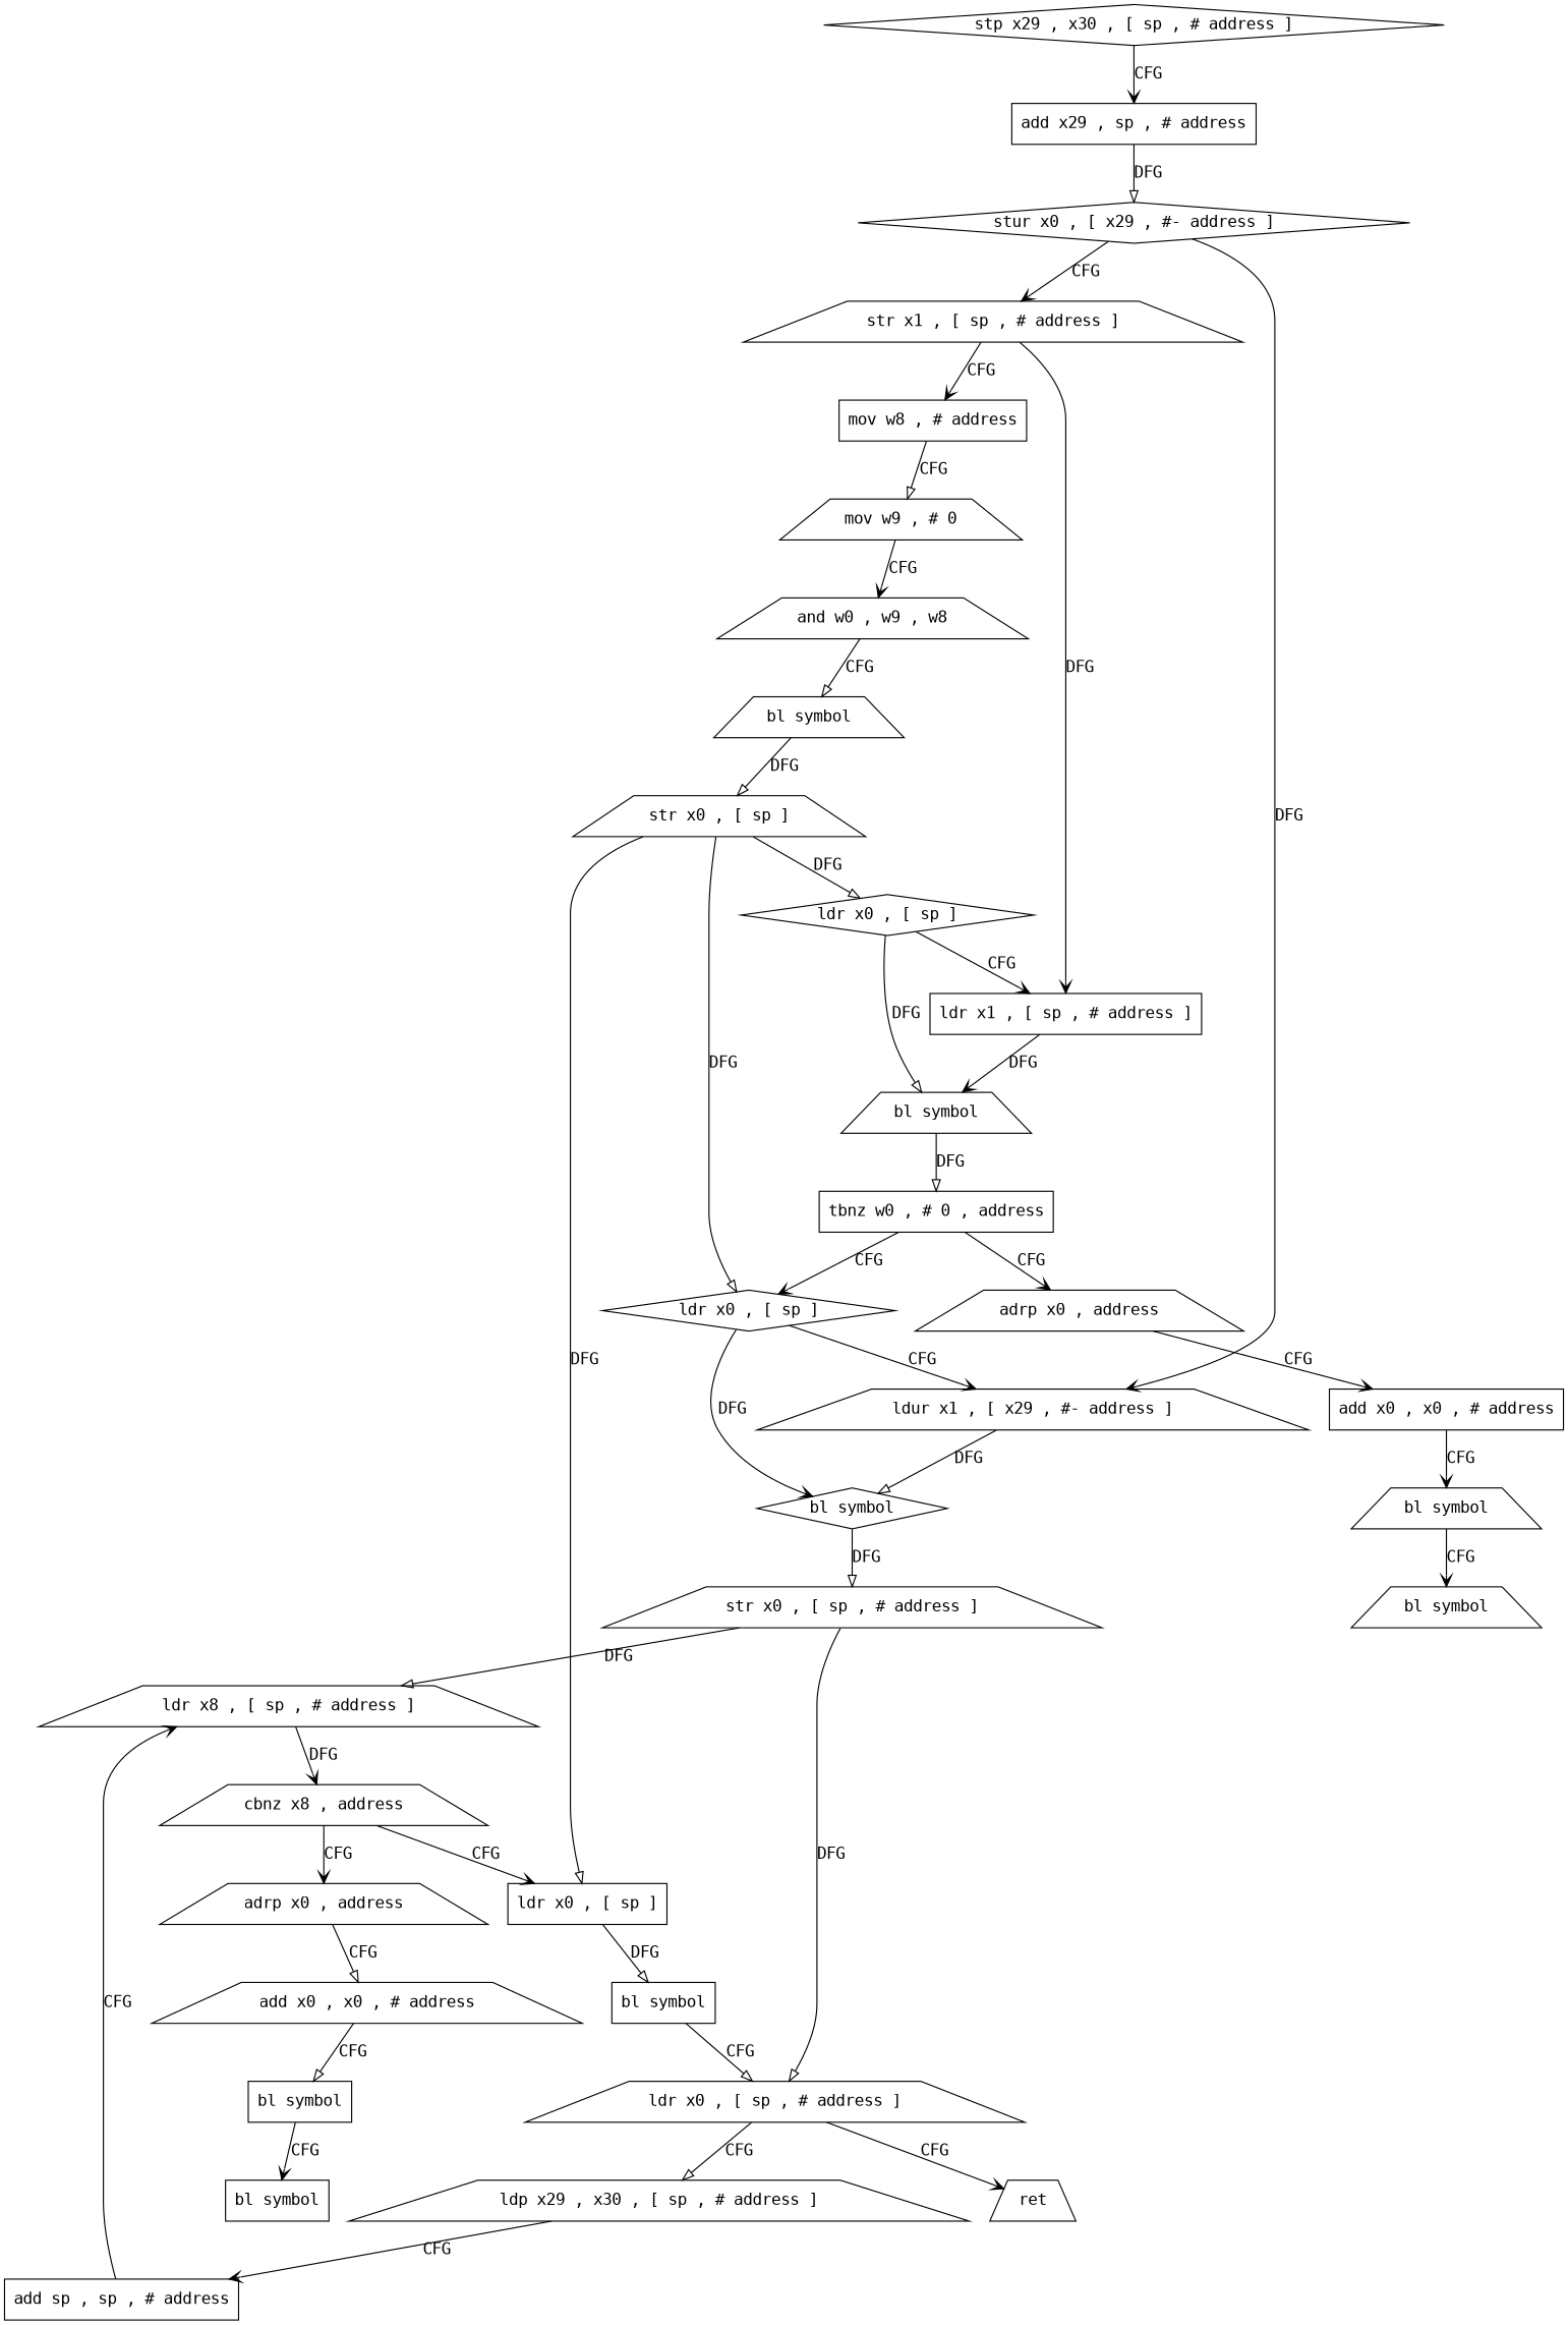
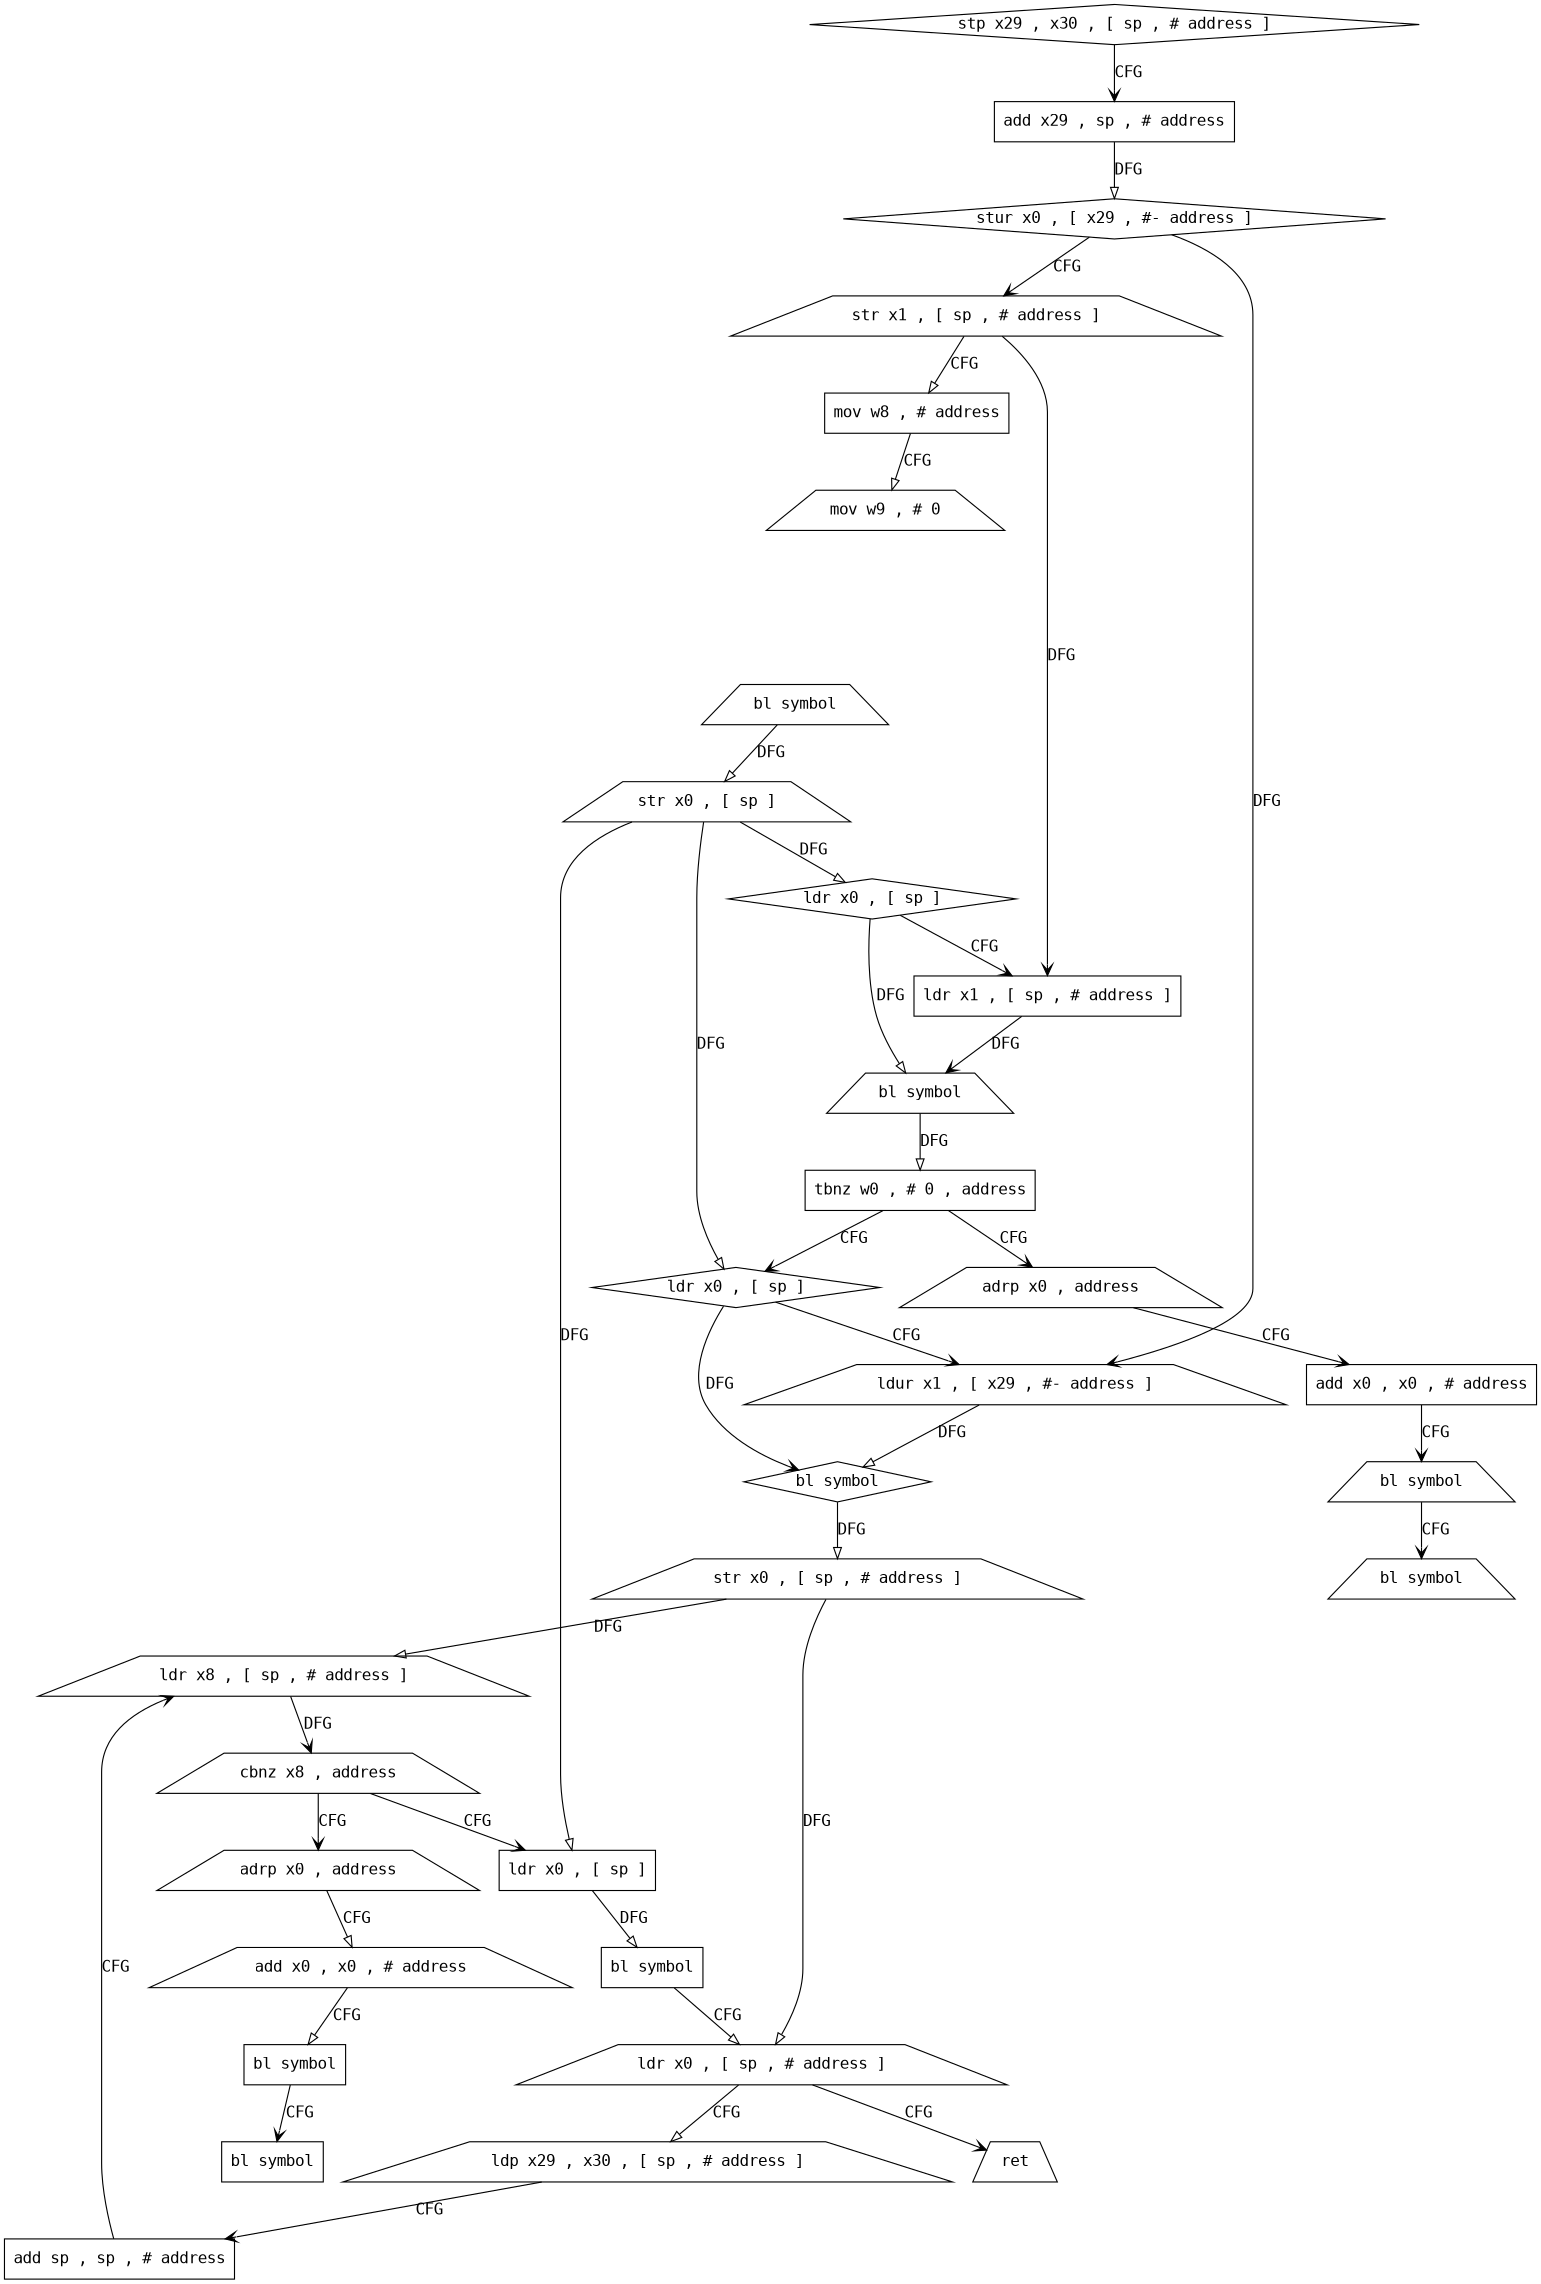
  digraph {
    fontname="DejaVu Sans Mono"
    node [fontname="DejaVu Sans Mono" shape=trapezium]
    edge [arrowhead=vee fontname="DejaVu Sans Mono"]
    n1 [label="stp x29 , x30 , [ sp , # address ]" shape=diamond]
    n2 [label="add x29 , sp , # address" shape=box]
    n3 [label="stur x0 , [ x29 , #- address ]" shape=diamond]
    n4 [label="str x1 , [ sp , # address ]"]
    n5 [label="ldur x1 , [ x29 , #- address ]"]
    n6 [label="mov w8 , # address" shape=box]
    n7 [label="ldr x1 , [ sp , # address ]" shape=box]
    n8 [label="bl symbol" shape=diamond]
    n9 [label="mov w9 , # 0"]
    n10 [label="bl symbol"]
-   n11 [label="and w0 , w9 , w8"]
    n12 [label="bl symbol"]
    n13 [label="str x0 , [ sp ]"]
    n14 [label="ldr x0 , [ sp ]" shape=diamond]
    n15 [label="ldr x0 , [ sp ]" shape=diamond]
    n16 [label="ldr x0 , [ sp ]" shape=box]
    n17 [label="bl symbol" shape=box]
    n18 [label="tbnz w0 , # 0 , address" shape=box]
    n19 [label="adrp x0 , address"]
    n20 [label="add x0 , x0 , # address" shape=box]
    n21 [label="str x0 , [ sp , # address ]"]
    n22 [label="bl symbol"]
    n23 [label="ldr x8 , [ sp , # address ]"]
    n24 [label="ldr x0 , [ sp , # address ]"]
    n25 [label="cbnz x8 , address"]
    n26 [label="ldp x29 , x30 , [ sp , # address ]"]
    n27 [label=ret]
    n28 [label="adrp x0 , address"]
    n29 [label="add x0 , x0 , # address"]
    n30 [label="bl symbol" shape=box]
    n31 [label="bl symbol"]
    n32 [label="add sp , sp , # address" shape=box]
    n33 [label="bl symbol" shape=box]
    n1 -> n2 [label=CFG]
    n2 -> n3 [arrowhead=onormal label=DFG]
    n3 -> n4 [label=CFG]
    n3 -> n5 [label=DFG]
-   n4 -> n6 [label=CFG]
+   n4 -> n6 [arrowhead=onormal label=CFG]
    n4 -> n7 [label=DFG]
    n5 -> n8 [arrowhead=onormal label=DFG]
    n6 -> n9 [arrowhead=onormal label=CFG]
    n7 -> n10 [label=DFG]
    n8 -> n21 [arrowhead=onormal label=DFG]
-   n9 -> n11 [label=CFG]
    n10 -> n18 [arrowhead=onormal label=DFG]
-   n11 -> n12 [arrowhead=onormal label=CFG]
    n12 -> n13 [arrowhead=onormal label=DFG]
    n13 -> n14 [arrowhead=onormal label=DFG]
    n13 -> n15 [arrowhead=onormal label=DFG]
    n13 -> n16 [arrowhead=onormal label=DFG]
    n14 -> n7 [label=CFG]
    n14 -> n10 [arrowhead=onormal label=DFG]
    n15 -> n5 [label=CFG]
    n15 -> n8 [label=DFG]
    n16 -> n17 [arrowhead=onormal label=DFG]
    n17 -> n24 [arrowhead=onormal label=CFG]
    n18 -> n15 [label=CFG]
    n18 -> n19 [label=CFG]
    n19 -> n20 [label=CFG]
    n20 -> n22 [label=CFG]
    n21 -> n23 [arrowhead=onormal label=DFG]
    n21 -> n24 [arrowhead=onormal label=DFG]
    n22 -> n31 [label=CFG]
    n23 -> n25 [label=DFG]
    n24 -> n26 [arrowhead=onormal label=CFG]
    n24 -> n27 [label=CFG]
    n25 -> n16 [label=CFG]
    n25 -> n28 [label=CFG]
    n26 -> n32 [label=CFG]
    n28 -> n29 [arrowhead=onormal label=CFG]
    n29 -> n30 [arrowhead=onormal label=CFG]
    n30 -> n33 [label=CFG]
    n32 -> n23 [label=CFG]
  }
